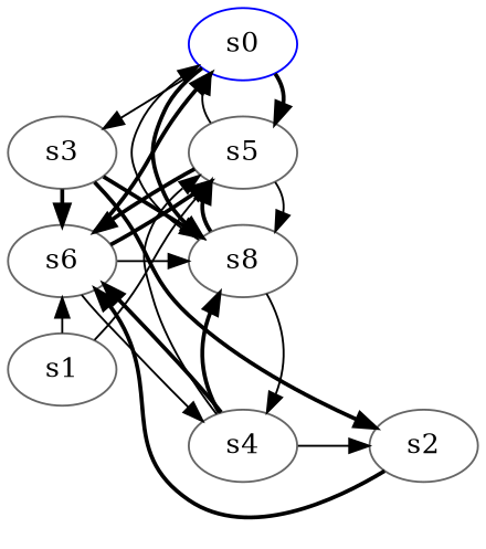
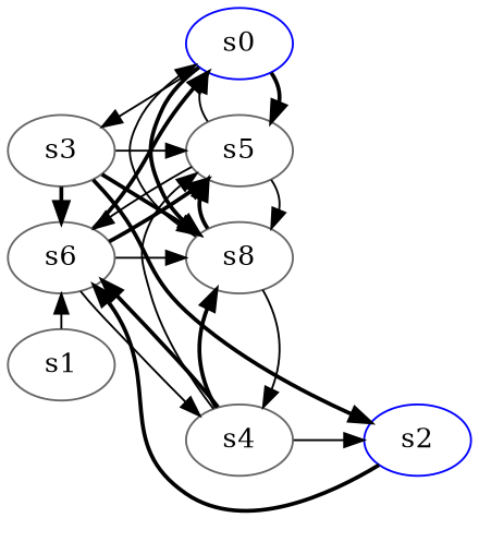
  digraph {
    rankdir=LR
    node [color=gray40 player=0]
    edge [style=bold]
    s0 [color=blue]
    s3 [player=1]
    s5
    n4 [label=s8 player=1]
    s6
-   s2 [player=1]
+   s2 [color=blue player=1]
    s4
    s1
    s0 -> s3 [constraint="time % 2 == 0 || time % 5 == 1" style=solid]
    s0 -> s5 [constraint="!(time % 2 == 0)"]
    s0 -> n4 [constraint="time % 3 == 1 && time % 4 == 3"]
    s3 -> n4 [constraint="time == 7 || time == 13 || time == 17"]
    s3 -> s6 [constraint="time % 2 == 0"]
    s3 -> s2 [constraint="time % 4 == 1 || time % 5 == 3"]
    s5 -> s0 [constraint="time % 3 == 0" style=solid]
    s5 -> n4 [constraint="time % 2 == 0 && time % 3 == 0" style=solid]
-   s5 -> s6 [constraint="time % 3 == 2 && time % 4 == 3"]
+   s5 -> s6 [constraint="time % 3 == 2 && time % 4 == 3" style=solid]
    n4 -> s0 [constraint="time % 2 == 1 || time % 2 == 0" style=solid]
    n4 -> s5 [constraint="!(time % 5 == 3)"]
    n4 -> s4 [constraint="time % 2 == 0 && time % 3 == 0" style=solid]
    s6 -> s0
    s6 -> s5
    s6 -> n4 [style=solid]
    s6 -> s4 [style=solid]
    s2 -> s6 [constraint="time % 4 == 2"]
    s4 -> s5 [constraint="time % 4 == 3 || time % 4 == 3" style=solid]
    s4 -> n4 [constraint="!(time % 6 == 1)"]
    s4 -> s6 [constraint="time % 2 == 1 || time % 3 == 2"]
    s4 -> s2 [style=solid]
-   s1 -> s5 [constraint="!(time % 6 == 1)" style=solid]
+   s3 -> s5 [constraint="!(time % 6 == 1)" style=solid]
    s1 -> s6 [constraint="!(time % 6 == 4)" style=solid]
  }
